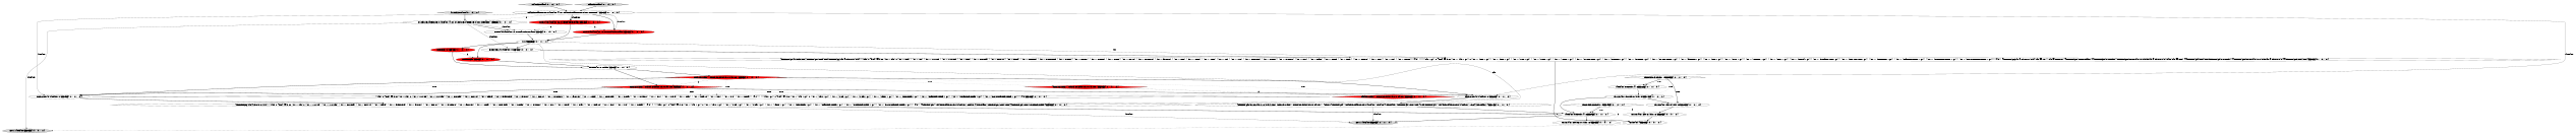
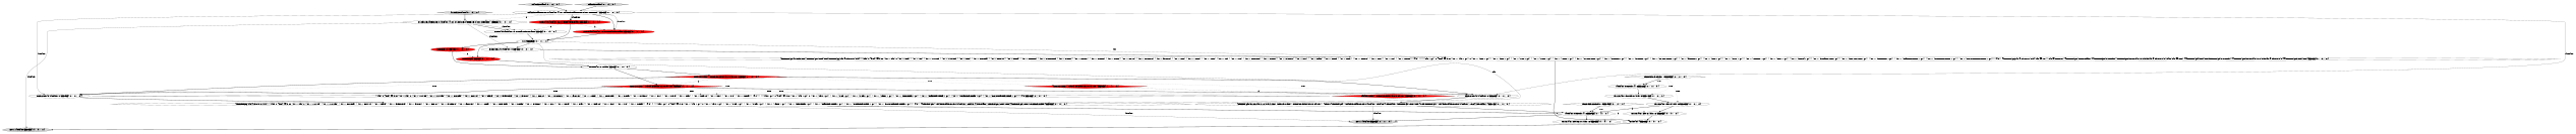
  digraph {
    fontname="DejaVu Sans Mono"
    node [fillcolor=white fontname="DejaVu Sans Mono" shape=ellipse style=filled]
    edge [fontname="DejaVu Sans Mono" style=bold]
    n1 [label="{setState(692)_errHandler.sync(this)switch (getInterpreter().adaptivePredict(_input,89,_ctx)) {case 1:{setState(689)((TableIdentifierContext)_localctx).catalog = identifier()setState(690)match(T__3)}breaksetState(694)((TableIdentifierContext)_localctx).name = identifier()}@@@27@@@['1', '1', '0']"]
    n2 [label="_localctx.exception = re@@@50@@@['1', '1', '1']"]
    n3 [fillcolor=lightgray label="return _localctx@@@53@@@['1', '1', '0']"]
    n4 [label="_errHandler.reportError(this,re)@@@51@@@['0', '0', '1']"]
    n5 [fillcolor=red label="getInterpreter().adaptivePredict(_input,92,_ctx)@@@9@@@['1', '0', '0']" shape=diamond]
    n6 [label="enterOuterAlt(_localctx,2)@@@26@@@['1', '1', '0']"]
    n7 [label="(((_la) & ~0x3f) == 0 && ((1L << _la) & ((1L << ANALYZE) | (1L << ANALYZED) | (1L << CATALOGS) | (1L << COLUMNS) | (1L << DEBUG) | (1L << EXECUTABLE) | (1L << EXPLAIN) | (1L << FORMAT) | (1L << FUNCTIONS) | (1L << GRAPHVIZ) | (1L << MAPPED) | (1L << OPTIMIZED) | (1L << PARSED) | (1L << PHYSICAL) | (1L << PLAN) | (1L << RLIKE) | (1L << QUERY) | (1L << SCHEMAS) | (1L << SHOW) | (1L << SYS) | (1L << TABLES))) != 0) || ((((_la - 64)) & ~0x3f) == 0 && ((1L << (_la - 64)) & ((1L << (TEXT - 64)) | (1L << (TYPE - 64)) | (1L << (TYPES - 64)) | (1L << (VERIFY - 64)) | (1L << (IDENTIFIER - 64)) | (1L << (DIGIT_IDENTIFIER - 64)) | (1L << (QUOTED_IDENTIFIER - 64)) | (1L << (BACKQUOTED_IDENTIFIER - 64)))) != 0)@@@14@@@['1', '1', '0']" shape=diamond]
    n8 [fillcolor=red label="getInterpreter().adaptivePredict(_input,91,_ctx)@@@30@@@['1', '0', '0']" shape=diamond]
    n9 [label="enterOuterAlt(_localctx,1)@@@10@@@['1', '1', '0']"]
    n10 [fillcolor=red label="getInterpreter().adaptivePredict(_input,90,_ctx)@@@9@@@['0', '1', '0']" shape=diamond]
    n11 [fillcolor=red label="getInterpreter().adaptivePredict(_input,89,_ctx)@@@30@@@['0', '1', '0']" shape=diamond]
    n12 [label="{setState(686)_la = _input.LA(1)if ((((_la) & ~0x3f) == 0 && ((1L << _la) & ((1L << ANALYZE) | (1L << ANALYZED) | (1L << CATALOGS) | (1L << COLUMNS) | (1L << DEBUG) | (1L << EXECUTABLE) | (1L << EXPLAIN) | (1L << FORMAT) | (1L << FUNCTIONS) | (1L << GRAPHVIZ) | (1L << MAPPED) | (1L << OPTIMIZED) | (1L << PARSED) | (1L << PHYSICAL) | (1L << PLAN) | (1L << RLIKE) | (1L << QUERY) | (1L << SCHEMAS) | (1L << SHOW) | (1L << SYS) | (1L << TABLES))) != 0) || ((((_la - 64)) & ~0x3f) == 0 && ((1L << (_la - 64)) & ((1L << (TEXT - 64)) | (1L << (TYPE - 64)) | (1L << (TYPES - 64)) | (1L << (VERIFY - 64)) | (1L << (IDENTIFIER - 64)) | (1L << (DIGIT_IDENTIFIER - 64)) | (1L << (QUOTED_IDENTIFIER - 64)) | (1L << (BACKQUOTED_IDENTIFIER - 64)))) != 0)) {{setState(683)((TableIdentifierContext)_localctx).catalog = identifier()setState(684)match(T__3)}}setState(688)match(TABLE_IDENTIFIER)}@@@11@@@['1', '1', '0']"]
    n13 [label="_errHandler.recover(this,re)@@@52@@@['0', '0', '1']"]
    n14 [label="{exitRule()}@@@54@@@['0', '0', '1']"]
    n15 [fillcolor=lightgray label="return _localctx@@@57@@@['0', '0', '1']"]
    n16 [label="_localctx.exception = re@@@46@@@['1', '1', '0']"]
    n17 [label="_errHandler.reportError(this,re)@@@47@@@['1', '1', '0']"]
    n18 [label="_errHandler.recover(this,re)@@@48@@@['1', '1', '0']"]
    n19 [label="RecognitionException re@@@49@@@['0', '0', '1']" shape=diamond]
    n20 [fillcolor=lightgray label="functionTemplate['0', '0', '1']" shape=diamond]
    n21 [label="FunctionTemplateContext _localctx = new FunctionTemplateContext(_ctx,getState())@@@3@@@['0', '0', '1']"]
    n22 [label="enterRule(_localctx,70,RULE_functionTemplate)@@@4@@@['0', '0', '1']"]
    n23 [label="enterOuterAlt(_localctx,1)@@@7@@@['0', '0', '1']"]
    n24 [label="int _la@@@5@@@['1', '1', '1']"]
    n25 [label="{setState(623)functionName()setState(624)match(T__0)setState(636)_la = _input.LA(1)if ((((_la) & ~0x3f) == 0 && ((1L << _la) & ((1L << T__0) | (1L << ALL) | (1L << ANALYZE) | (1L << ANALYZED) | (1L << CAST) | (1L << CATALOGS) | (1L << COLUMNS) | (1L << DEBUG) | (1L << DISTINCT) | (1L << EXECUTABLE) | (1L << EXISTS) | (1L << EXPLAIN) | (1L << EXTRACT) | (1L << FALSE) | (1L << FORMAT) | (1L << FUNCTIONS) | (1L << GRAPHVIZ) | (1L << LEFT) | (1L << MAPPED) | (1L << MATCH) | (1L << NOT) | (1L << NULL) | (1L << OPTIMIZED) | (1L << PARSED) | (1L << PHYSICAL) | (1L << PLAN) | (1L << RIGHT) | (1L << RLIKE) | (1L << QUERY) | (1L << SCHEMAS) | (1L << SHOW) | (1L << SYS) | (1L << TABLES))) != 0) || ((((_la - 64)) & ~0x3f) == 0 && ((1L << (_la - 64)) & ((1L << (TEXT - 64)) | (1L << (TRUE - 64)) | (1L << (TYPE - 64)) | (1L << (TYPES - 64)) | (1L << (VERIFY - 64)) | (1L << (FUNCTION_ESC - 64)) | (1L << (DATE_ESC - 64)) | (1L << (TIME_ESC - 64)) | (1L << (TIMESTAMP_ESC - 64)) | (1L << (GUID_ESC - 64)) | (1L << (PLUS - 64)) | (1L << (MINUS - 64)) | (1L << (ASTERISK - 64)) | (1L << (PARAM - 64)) | (1L << (STRING - 64)) | (1L << (INTEGER_VALUE - 64)) | (1L << (DECIMAL_VALUE - 64)) | (1L << (IDENTIFIER - 64)) | (1L << (DIGIT_IDENTIFIER - 64)) | (1L << (QUOTED_IDENTIFIER - 64)) | (1L << (BACKQUOTED_IDENTIFIER - 64)))) != 0)) {{setState(626)_la = _input.LA(1)if (_la == ALL || _la == DISTINCT) {{setState(625)setQuantifier()}}setState(628)expression()setState(633)_errHandler.sync(this)_la = _input.LA(1)while (_la == T__2) {{{setState(629)match(T__2)setState(630)expression()}}setState(635)_errHandler.sync(this)_la = _input.LA(1)}}}setState(638)match(T__1)}@@@8@@@['0', '0', '1']"]
    n26 [fillcolor=red label="setState(695)@@@7@@@['0', '1', '0']"]
    n27 [fillcolor=red label="setState(704)@@@7@@@['1', '0', '0']"]
    n28 [fillcolor=lightgray label="tableIdentifier['0', '1', '0']" shape=diamond]
    n29 [label="TableIdentifierContext _localctx = new TableIdentifierContext(_ctx,getState())@@@3@@@['1', '1', '0']"]
    n30 [fillcolor=red label="enterRule(_localctx,86,RULE_tableIdentifier)@@@4@@@['1', '0', '0']"]
    n31 [fillcolor=red label="enterRule(_localctx,88,RULE_tableIdentifier)@@@4@@@['0', '1', '0']"]
    n32 [label="_errHandler.sync(this)@@@8@@@['1', '1', '0']"]
    n33 [label="RecognitionException re@@@45@@@['1', '1', '0']" shape=diamond]
    n34 [fillcolor=lightgray label="tableIdentifier['1', '0', '0']" shape=diamond]
    n1 -> n2
    n1 -> n3 [label=_localctx style=solid]
    n2 -> n3
    n2 -> n4
    n5 -> n6
    n5 -> n6 [label=true style=dotted]
    n5 -> n7 [label=true style=dotted]
    n5 -> n8 [label=true style=dotted]
    n5 -> n9
    n5 -> n9 [label=true style=dotted]
    n5 -> n10 [label=0 style=dashed]
    n6 -> n1
    n8 -> n11 [label=0 style=dashed]
    n9 -> n12
    n10 -> n6 [label=true style=dotted]
    n10 -> n6
    n10 -> n7 [label=true style=dotted]
    n10 -> n9 [label=true style=dotted]
    n10 -> n9
    n10 -> n11 [label=true style=dotted]
    n12 -> n2
    n12 -> n3 [label=_localctx style=solid]
    n13 -> n14
-   n14 -> n15 [style=dashed]
+   n14 -> n15
    n16 -> n17
    n17 -> n18
-   n17 -> n2
+   n18 -> n2
    n18 -> n13
    n19 -> n2
    n19 -> n2 [label=true style=dotted]
    n19 -> n4 [label=0 style=dotted]
    n19 -> n13 [label=0 style=dotted]
    n20 -> n21
    n21 -> n15 [label=_localctx style=solid]
    n21 -> n22 [label=_localctx style=solid]
    n21 -> n22
    n21 -> n23 [label=_localctx style=solid]
    n22 -> n24
    n23 -> n25
    n24 -> n12 [label=_la style=solid]
    n24 -> n23
    n24 -> n25 [label=_la style=solid]
    n24 -> n26
    n24 -> n27
    n25 -> n14
    n26 -> n32
    n27 -> n26 [label=0 style=dashed]
    n27 -> n32
    n28 -> n29
    n29 -> n6 [label=_localctx style=solid]
    n29 -> n9 [label=_localctx style=solid]
    n29 -> n21 [label=0 style=dashed]
    n29 -> n30 [label=_localctx style=solid]
    n29 -> n30
    n29 -> n31 [label=_localctx style=solid]
    n29 -> n31
    n30 -> n22 [label=0 style=dashed]
    n30 -> n24
    n30 -> n31 [label=0 style=dashed]
    n31 -> n24
    n32 -> n5
    n32 -> n10
    n33 -> n16
    n33 -> n16 [label=true style=dotted]
    n33 -> n17 [label=true style=dotted]
-   n33 -> n18 [label=true]
+   n33 -> n18 [label=true style=dotted]
    n34 -> n29
  }
